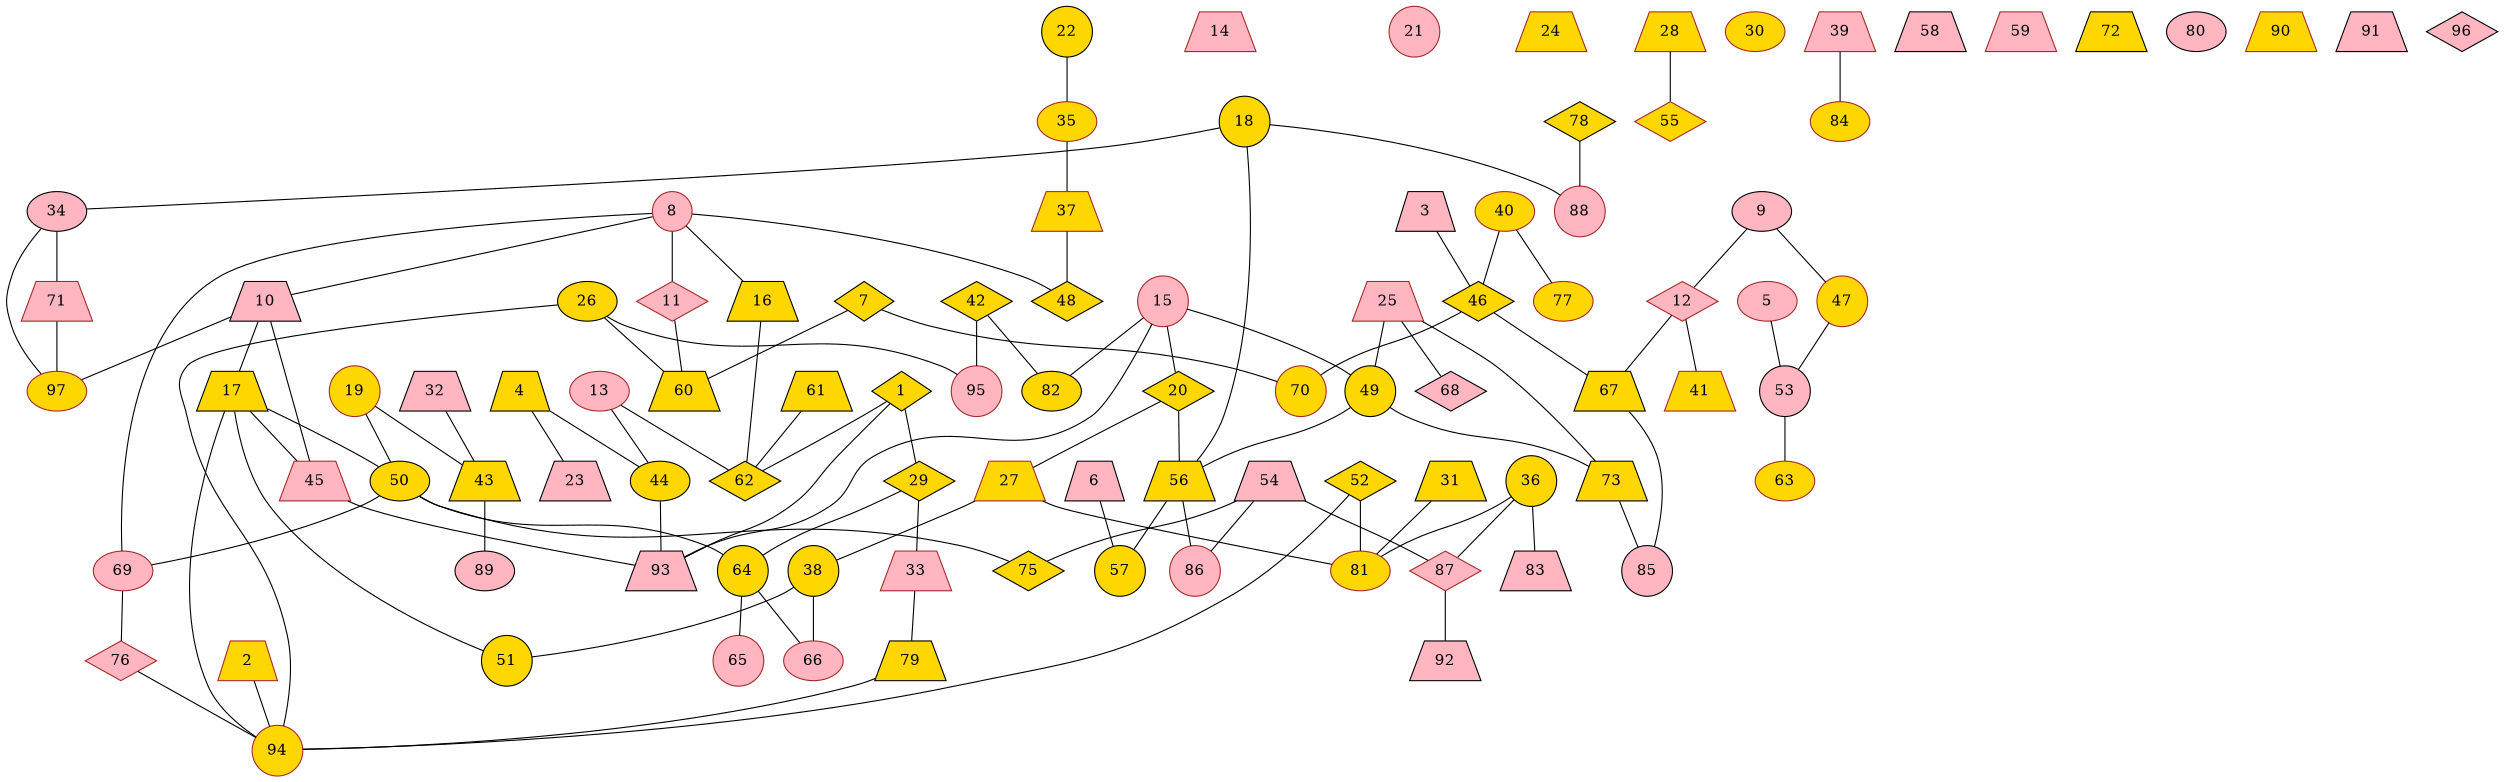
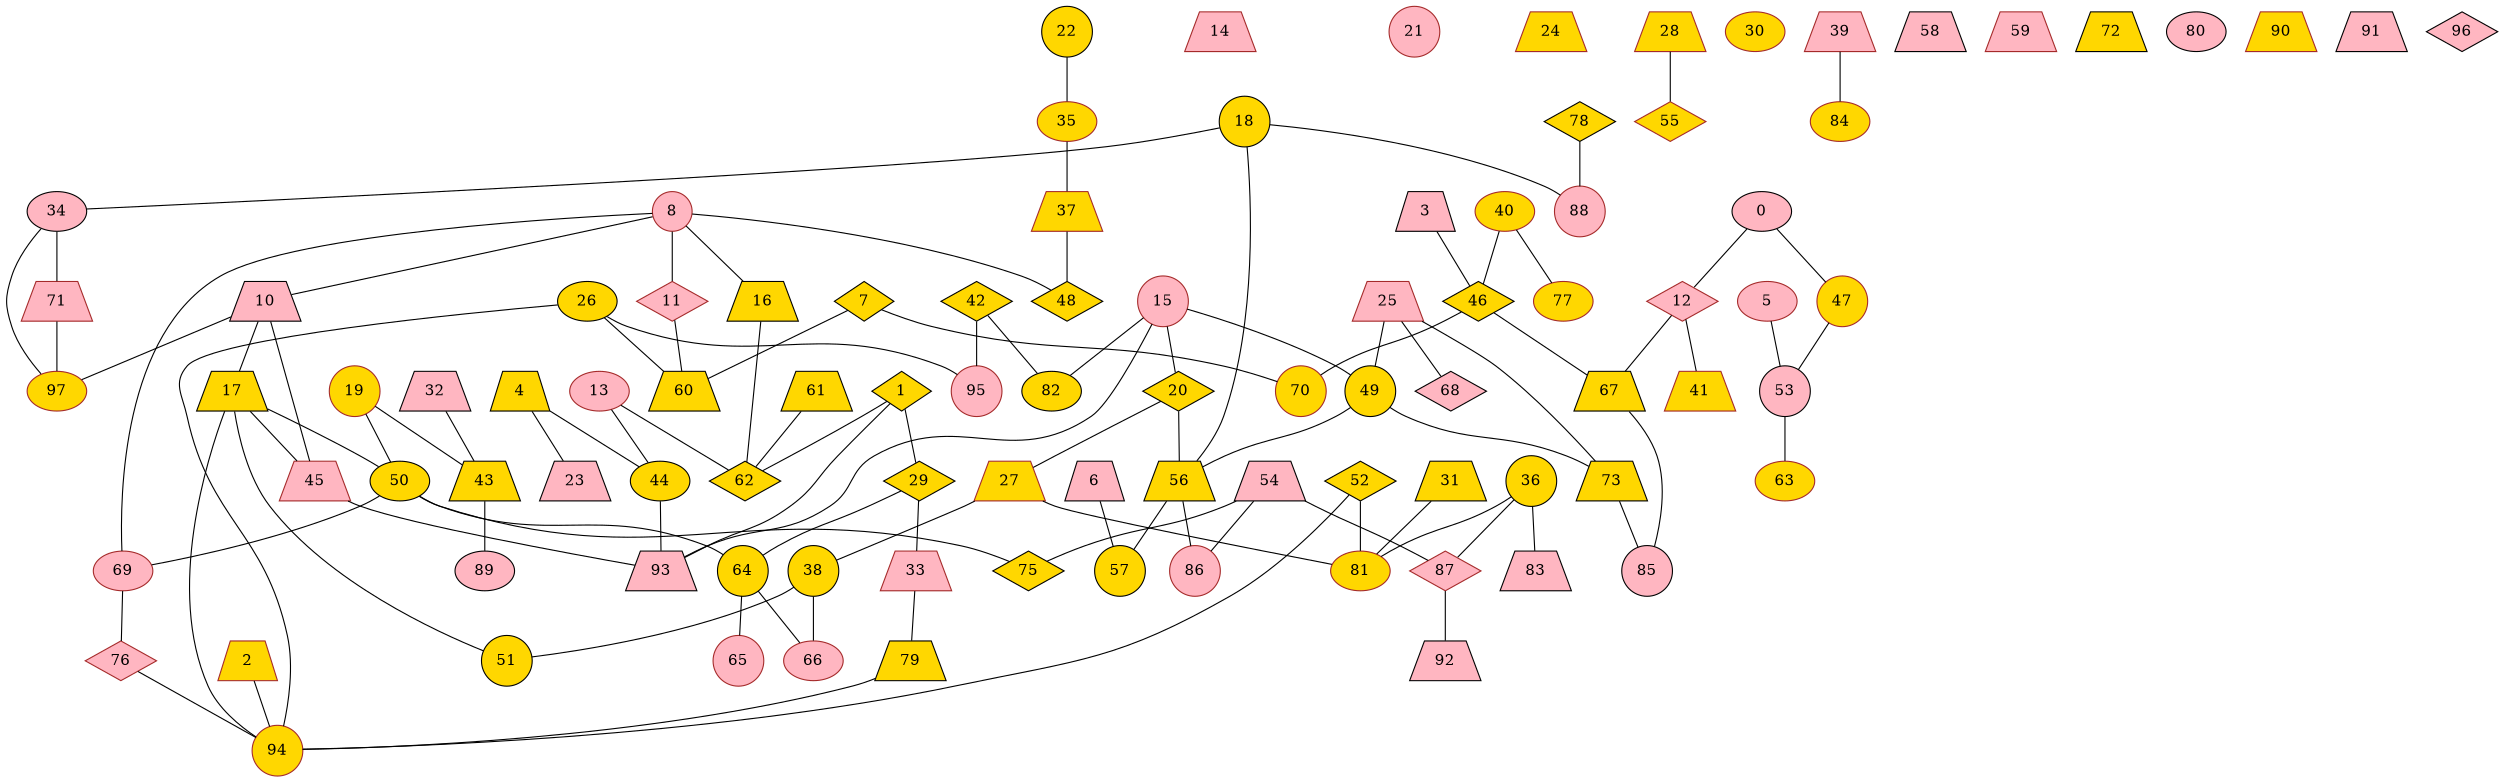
  graph {
    node [color=black fillcolor=gold shape=trapezium style=filled]
    1 [shape=diamond]
    29 [shape=diamond]
    62 [shape=diamond]
    93 [fillcolor=lightpink]
    33 [color=brown fillcolor=lightpink]
    64 [shape=circle]
    2 [color=brown]
    94 [color=brown shape=circle]
    3 [fillcolor=lightpink]
    46 [shape=diamond]
    70 [color=brown shape=circle]
    67
    23 [fillcolor=lightpink]
    4
    44 [shape=ellipse]
    5 [color=brown fillcolor=lightpink shape=ellipse]
    53 [fillcolor=lightpink shape=circle]
    63 [color=brown shape=ellipse]
    6 [fillcolor=lightpink]
    57 [shape=circle]
    7 [shape=diamond]
    60
    8 [color=brown fillcolor=lightpink shape=circle]
    10 [fillcolor=lightpink]
    11 [color=brown fillcolor=lightpink shape=diamond]
    16
    48 [shape=diamond]
    69 [color=brown fillcolor=lightpink shape=ellipse]
    17
    45 [color=brown fillcolor=lightpink]
    97 [color=brown shape=ellipse]
    76 [color=brown fillcolor=lightpink shape=diamond]
-   9 [fillcolor=lightpink shape=ellipse]
+   9 [fillcolor=lightpink shape=ellipse label=0]
    12 [color=brown fillcolor=lightpink shape=diamond]
    47 [color=brown shape=circle]
    41 [color=brown]
    50 [shape=ellipse]
    51 [shape=circle]
    85 [fillcolor=lightpink shape=circle]
    13 [color=brown fillcolor=lightpink shape=ellipse]
    14 [color=brown fillcolor=lightpink]
    15 [color=brown fillcolor=lightpink shape=circle]
    20 [shape=diamond]
    49 [shape=circle]
    82 [shape=ellipse]
    56
    27 [color=brown]
    73
    75 [shape=diamond]
    18 [shape=circle]
    34 [fillcolor=lightpink shape=ellipse]
    88 [color=brown fillcolor=lightpink shape=circle]
    71 [color=brown fillcolor=lightpink]
    86 [color=brown fillcolor=lightpink shape=circle]
    19 [color=brown shape=circle]
    43
    89 [fillcolor=lightpink shape=ellipse]
    38 [shape=circle]
    81 [color=brown shape=ellipse]
    21 [color=brown fillcolor=lightpink shape=circle]
    22 [shape=circle]
    35 [color=brown shape=ellipse]
    37 [color=brown]
    24 [color=brown]
    25 [color=brown fillcolor=lightpink]
    68 [fillcolor=lightpink shape=diamond]
    26 [shape=ellipse]
    95 [color=brown fillcolor=lightpink shape=circle]
    66 [color=brown fillcolor=lightpink shape=ellipse]
    28 [color=brown]
    55 [color=brown shape=diamond]
    79
    65 [color=brown fillcolor=lightpink shape=circle]
    30 [color=brown shape=ellipse]
    31
    32 [fillcolor=lightpink]
    36 [shape=circle]
    83 [fillcolor=lightpink]
    87 [color=brown fillcolor=lightpink shape=diamond]
    92 [fillcolor=lightpink]
    39 [color=brown fillcolor=lightpink]
    84 [color=brown shape=ellipse]
    40 [color=brown shape=ellipse]
    77 [color=brown shape=ellipse]
    42 [shape=diamond]
    52 [shape=diamond]
    54 [fillcolor=lightpink]
    58 [fillcolor=lightpink]
    59 [color=brown fillcolor=lightpink]
    61
    72
    78 [shape=diamond]
    80 [fillcolor=lightpink shape=ellipse]
    90 [color=brown]
    91 [fillcolor=lightpink]
    96 [fillcolor=lightpink shape=diamond]
    1 -- 29
    1 -- 62
    1 -- 93
    29 -- 33
    29 -- 64
    33 -- 79
    64 -- 66
    64 -- 65
    2 -- 94
    3 -- 46
    46 -- 70
    46 -- 67
    67 -- 85
    4 -- 23
    4 -- 44
    44 -- 93
    5 -- 53
    53 -- 63
    6 -- 57
    7 -- 70
    7 -- 60
    8 -- 10
    8 -- 11
    8 -- 16
    8 -- 48
    8 -- 69
    10 -- 17
    10 -- 45
    10 -- 97
    11 -- 60
    16 -- 62
    69 -- 76
    17 -- 94
    17 -- 45
    17 -- 50
    17 -- 51
    45 -- 93
    76 -- 94
    9 -- 12
    9 -- 47
    12 -- 67
    12 -- 41
    47 -- 53
    50 -- 64
    50 -- 69
    50 -- 75
    13 -- 62
    13 -- 44
    15 -- 93
    15 -- 20
    15 -- 49
    15 -- 82
    20 -- 56
    20 -- 27
    49 -- 56
    49 -- 73
    56 -- 57
    56 -- 86
    27 -- 38
    27 -- 81
    73 -- 85
    18 -- 56
    18 -- 34
    18 -- 88
    34 -- 97
    34 -- 71
    71 -- 97
    19 -- 50
    19 -- 43
    43 -- 89
    38 -- 51
    38 -- 66
    22 -- 35
    35 -- 37
    37 -- 48
    25 -- 49
    25 -- 73
    25 -- 68
    26 -- 94
    26 -- 60
    26 -- 95
    28 -- 55
    79 -- 94
    31 -- 81
    32 -- 43
    36 -- 81
    36 -- 83
    36 -- 87
    87 -- 92
    39 -- 84
    40 -- 46
    40 -- 77
    42 -- 82
    42 -- 95
    52 -- 94
    52 -- 81
    54 -- 75
    54 -- 86
    54 -- 87
    61 -- 62
    78 -- 88
  }
